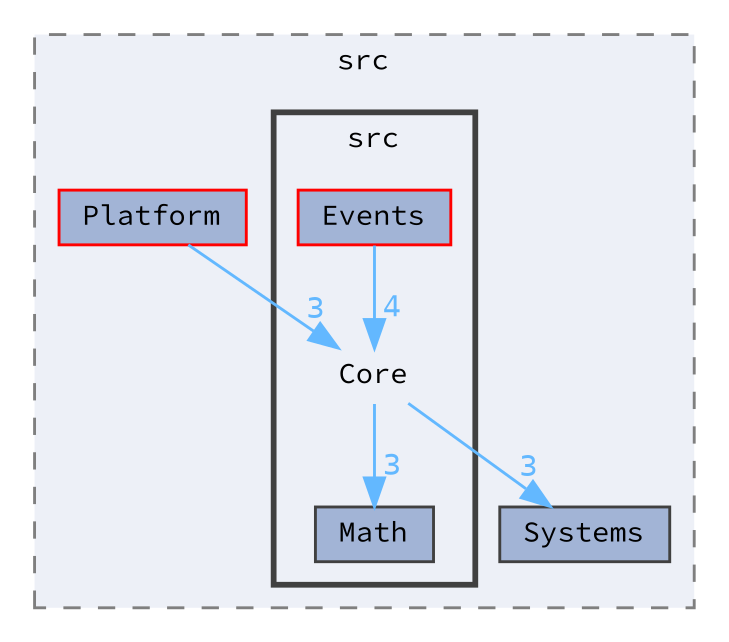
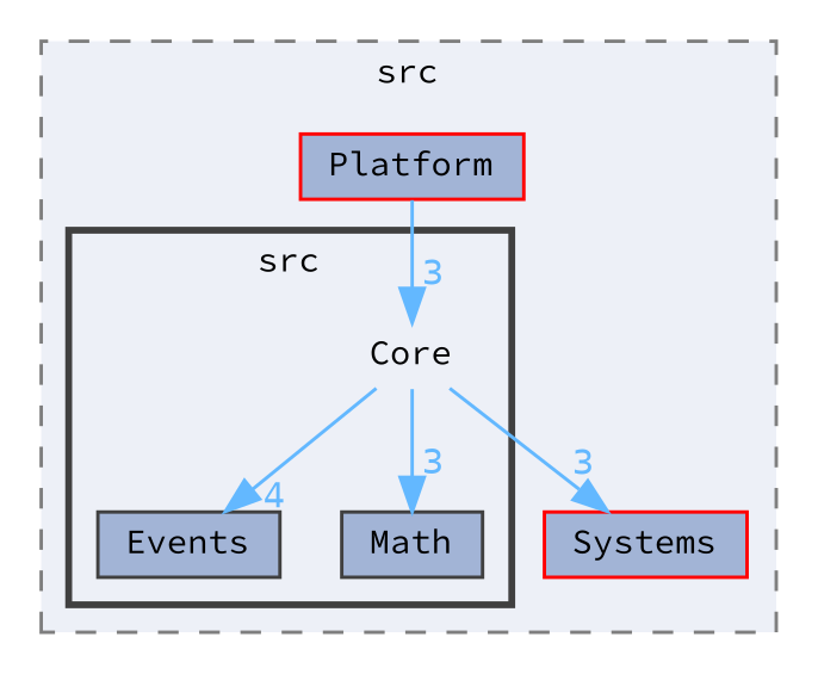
  digraph {
    compound=true
    fontname="Source Code Pro"
    node [fontname="Source Code Pro" fontsize=10 shape=box color=grey25 fillcolor="#a2b4d6" style=filled]
    edge [color=steelblue1 fontcolor=steelblue1 fontname="Source Code Pro" fontsize=10 headlabel=3 labeldistance=1.5 labelfontname=Helvetica labelfontsize=10]
    n1 [height=0.2 label=Core shape=plaintext width=0.4 color="" fillcolor="" style=""]
-   n2 [color=red height=0.2 label=Events width=0.4]
+   n2 [height=0.2 label=Events width=0.4]
    n3 [height=0.2 label=Math width=0.4]
    n4 [color=red height=0.2 label=Platform width=0.4]
-   n5 [height=0.2 label=Systems width=0.4]
+   n5 [color=red height=0.2 label=Systems width=0.4]
    subgraph cluster_1 {
      bgcolor="#edf0f7"
      fontsize=10
      label=src
      pencolor=grey50
      style="filled,dashed"
      n4
      n5
      subgraph cluster_2 {
        bgcolor="#edf0f7"
        fontsize=10
        label=src
        pencolor=grey25
        style="filled,bold"
        n1
        n2
        n3
      }
    }
-   n2 -> n1 [headlabel=4]
+   n1 -> n2 [headlabel=4]
    n1 -> n3
    n1 -> n5
    n4 -> n1
  }
